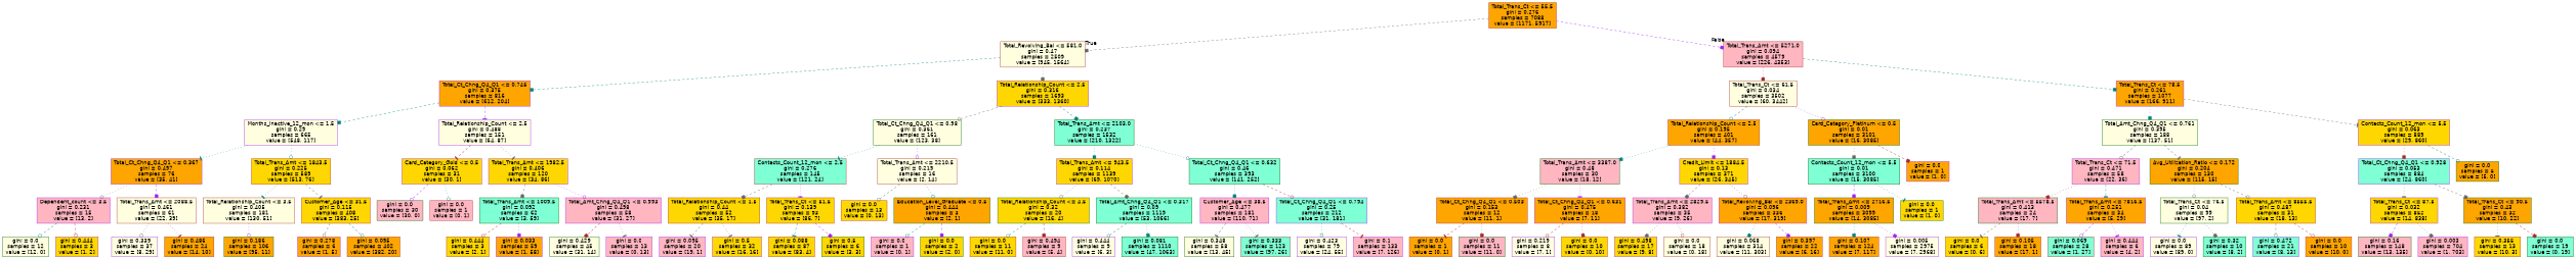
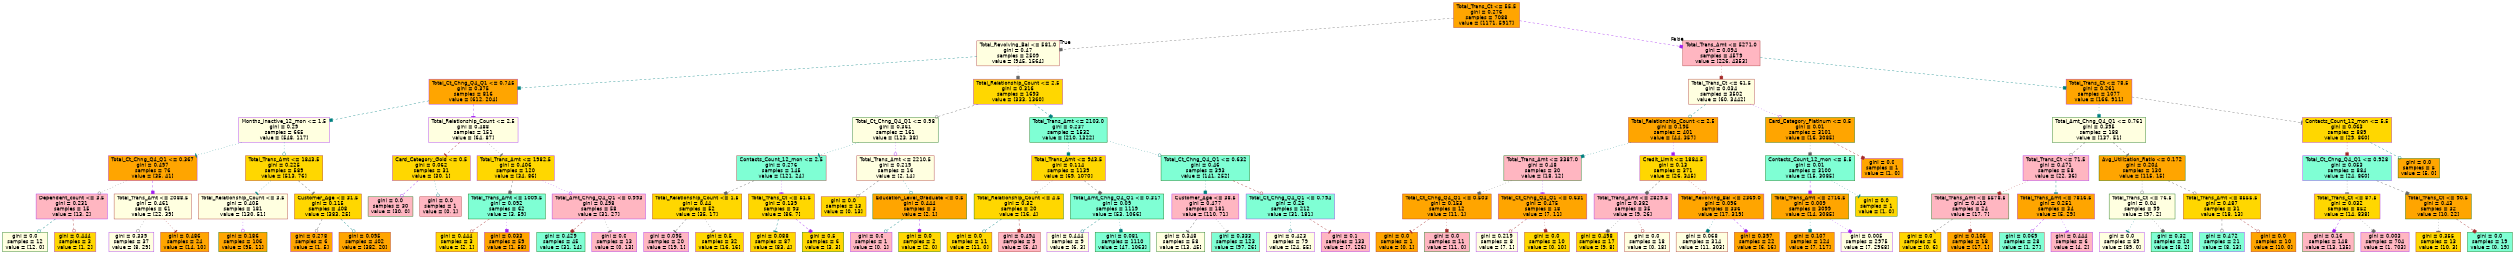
  digraph {
    node [color=purple fillcolor=orange fontname=helvetica shape=box style=filled]
    edge [arrowhead=box color=gray40 fontname=helvetica style=dashed]
    n1 [color=brown label="Total_Trans_Ct <= 55.5\ngini = 0.276\nsamples = 7088\nvalue = [1171, 5917]"]
    n2 [color=brown fillcolor=lightyellow label="Total_Revolving_Bal <= 581.0\ngini = 0.47\nsamples = 2509\nvalue = [945, 1564]"]
    n3 [color=brown fillcolor=lightpink label="Total_Trans_Amt <= 5271.0\ngini = 0.094\nsamples = 4579\nvalue = [226, 4353]"]
    n4 [label="Total_Ct_Chng_Q4_Q1 <= 0.745\ngini = 0.375\nsamples = 816\nvalue = [612, 204]"]
    n5 [fillcolor=gold label="Total_Relationship_Count <= 2.5\ngini = 0.316\nsamples = 1693\nvalue = [333, 1360]"]
    n6 [color=brown fillcolor=lightyellow label="Total_Trans_Ct <= 61.5\ngini = 0.034\nsamples = 3502\nvalue = [60, 3442]"]
    n7 [label="Total_Trans_Ct <= 78.5\ngini = 0.261\nsamples = 1077\nvalue = [166, 911]"]
    n8 [fillcolor=lightyellow label="Months_Inactive_12_mon <= 1.5\ngini = 0.29\nsamples = 665\nvalue = [548, 117]"]
    n9 [fillcolor=lightyellow label="Total_Relationship_Count <= 2.5\ngini = 0.488\nsamples = 151\nvalue = [64, 87]"]
    n10 [color=darkgreen fillcolor=lightyellow label="Total_Ct_Chng_Q4_Q1 <= 0.98\ngini = 0.361\nsamples = 161\nvalue = [123, 38]"]
    n11 [color=darkgreen fillcolor=aquamarine label="Total_Trans_Amt <= 2103.0\ngini = 0.237\nsamples = 1532\nvalue = [210, 1322]"]
    n12 [label="Total_Ct_Chng_Q4_Q1 <= 0.367\ngini = 0.497\nsamples = 76\nvalue = [35, 41]"]
    n13 [color=brown fillcolor=gold label="Total_Trans_Amt <= 1843.5\ngini = 0.225\nsamples = 589\nvalue = [513, 76]"]
    n14 [fillcolor=gold label="Card_Category_Gold <= 0.5\ngini = 0.062\nsamples = 31\nvalue = [30, 1]"]
    n15 [fillcolor=gold label="Total_Trans_Amt <= 1982.5\ngini = 0.406\nsamples = 120\nvalue = [34, 86]"]
    n16 [fillcolor=lightpink label="Dependent_count <= 3.5\ngini = 0.231\nsamples = 15\nvalue = [13, 2]"]
    n17 [color=brown fillcolor=lightyellow label="Total_Trans_Amt <= 2088.5\ngini = 0.461\nsamples = 61\nvalue = [22, 39]"]
    n18 [color=brown fillcolor=lightyellow label="Total_Relationship_Count <= 3.5\ngini = 0.405\nsamples = 181\nvalue = [130, 51]"]
    n19 [color=brown fillcolor=gold label="Customer_Age <= 31.5\ngini = 0.115\nsamples = 408\nvalue = [383, 25]"]
    n20 [color=darkgreen fillcolor=lightyellow label="gini = 0.0\nsamples = 12\nvalue = [12, 0]"]
    n21 [fillcolor=gold label="gini = 0.444\nsamples = 3\nvalue = [1, 2]"]
    n22 [fillcolor=lightyellow label="gini = 0.339\nsamples = 37\nvalue = [8, 29]"]
    n23 [color=brown label="gini = 0.486\nsamples = 24\nvalue = [14, 10]"]
    n24 [color=darkgreen label="gini = 0.186\nsamples = 106\nvalue = [95, 11]"]
    n25 [label="gini = 0.278\nsamples = 6\nvalue = [1, 5]"]
    n26 [color=brown label="gini = 0.095\nsamples = 402\nvalue = [382, 20]"]
    n27 [color=darkgreen fillcolor=lightpink label="gini = 0.0\nsamples = 30\nvalue = [30, 0]"]
    n28 [color=brown fillcolor=lightpink label="gini = 0.0\nsamples = 1\nvalue = [0, 1]"]
    n29 [color=darkgreen fillcolor=aquamarine label="Total_Trans_Amt <= 1009.5\ngini = 0.092\nsamples = 62\nvalue = [3, 59]"]
    n30 [fillcolor=lightpink label="Total_Amt_Chng_Q4_Q1 <= 0.993\ngini = 0.498\nsamples = 58\nvalue = [31, 27]"]
    n31 [color=brown fillcolor=gold label="gini = 0.444\nsamples = 3\nvalue = [2, 1]"]
    n32 [label="gini = 0.033\nsamples = 59\nvalue = [1, 58]"]
-   n33 [color=darkgreen fillcolor=lightyellow label="gini = 0.429\nsamples = 45\nvalue = [31, 14]"]
+   n33 [color=darkgreen fillcolor=aquamarine label="gini = 0.429\nsamples = 45\nvalue = [31, 14]"]
    n34 [fillcolor=lightpink label="gini = 0.0\nsamples = 13\nvalue = [0, 13]"]
    n35 [color=brown fillcolor=aquamarine label="Contacts_Count_12_mon <= 2.5\ngini = 0.276\nsamples = 145\nvalue = [121, 24]"]
    n36 [color=brown fillcolor=lightyellow label="Total_Trans_Amt <= 2210.5\ngini = 0.219\nsamples = 16\nvalue = [2, 14]"]
    n37 [fillcolor=gold label="Total_Trans_Amt <= 943.5\ngini = 0.114\nsamples = 1139\nvalue = [69, 1070]"]
    n38 [color=darkgreen fillcolor=aquamarine label="Total_Ct_Chng_Q4_Q1 <= 0.632\ngini = 0.46\nsamples = 393\nvalue = [141, 252]"]
    n39 [color=brown fillcolor=gold label="Total_Relationship_Count <= 1.5\ngini = 0.44\nsamples = 52\nvalue = [35, 17]"]
    n40 [color=brown fillcolor=gold label="Total_Trans_Ct <= 51.5\ngini = 0.139\nsamples = 93\nvalue = [86, 7]"]
    n41 [color=brown fillcolor=gold label="gini = 0.0\nsamples = 13\nvalue = [0, 13]"]
    n42 [color=darkgreen label="Education_Level_Graduate <= 0.5\ngini = 0.444\nsamples = 3\nvalue = [2, 1]"]
    n43 [fillcolor=lightpink label="gini = 0.095\nsamples = 20\nvalue = [19, 1]"]
    n44 [fillcolor=gold label="gini = 0.5\nsamples = 32\nvalue = [16, 16]"]
    n45 [color=brown fillcolor=gold label="gini = 0.088\nsamples = 87\nvalue = [83, 4]"]
    n46 [color=darkgreen fillcolor=gold label="gini = 0.5\nsamples = 6\nvalue = [3, 3]"]
    n47 [fillcolor=lightpink label="gini = 0.0\nsamples = 1\nvalue = [0, 1]"]
    n48 [color=darkgreen fillcolor=gold label="gini = 0.0\nsamples = 2\nvalue = [2, 0]"]
    n49 [color=darkgreen fillcolor=gold label="Total_Relationship_Count <= 4.5\ngini = 0.32\nsamples = 20\nvalue = [16, 4]"]
    n50 [color=darkgreen fillcolor=aquamarine label="Total_Amt_Chng_Q4_Q1 <= 0.317\ngini = 0.09\nsamples = 1119\nvalue = [53, 1066]"]
    n51 [fillcolor=lightpink label="Customer_Age <= 38.5\ngini = 0.477\nsamples = 181\nvalue = [110, 71]"]
    n52 [fillcolor=aquamarine label="Total_Ct_Chng_Q4_Q1 <= 0.794\ngini = 0.25\nsamples = 212\nvalue = [31, 181]"]
    n53 [color=brown fillcolor=gold label="gini = 0.0\nsamples = 11\nvalue = [11, 0]"]
    n54 [color=brown fillcolor=lightpink label="gini = 0.494\nsamples = 9\nvalue = [5, 4]"]
    n55 [fillcolor=lightyellow label="gini = 0.444\nsamples = 9\nvalue = [6, 3]"]
    n56 [color=darkgreen fillcolor=aquamarine label="gini = 0.081\nsamples = 1110\nvalue = [47, 1063]"]
    n57 [color=darkgreen fillcolor=lightyellow label="gini = 0.348\nsamples = 58\nvalue = [13, 45]"]
    n58 [color=brown fillcolor=aquamarine label="gini = 0.333\nsamples = 123\nvalue = [97, 26]"]
    n59 [fillcolor=lightyellow label="gini = 0.423\nsamples = 79\nvalue = [24, 55]"]
    n60 [fillcolor=lightpink label="gini = 0.1\nsamples = 133\nvalue = [7, 126]"]
    n61 [color=brown label="Total_Relationship_Count <= 2.5\ngini = 0.195\nsamples = 401\nvalue = [44, 357]"]
    n62 [color=darkgreen label="Card_Category_Platinum <= 0.5\ngini = 0.01\nsamples = 3101\nvalue = [16, 3085]"]
    n63 [color=darkgreen fillcolor=lightyellow label="Total_Amt_Chng_Q4_Q1 <= 0.761\ngini = 0.395\nsamples = 188\nvalue = [137, 51]"]
    n64 [fillcolor=gold label="Contacts_Count_12_mon <= 5.5\ngini = 0.063\nsamples = 889\nvalue = [29, 860]"]
    n65 [color=darkgreen fillcolor=lightpink label="Total_Trans_Amt <= 3387.0\ngini = 0.48\nsamples = 30\nvalue = [18, 12]"]
    n66 [fillcolor=gold label="Credit_Limit <= 1884.5\ngini = 0.13\nsamples = 371\nvalue = [26, 345]"]
    n67 [color=darkgreen fillcolor=aquamarine label="Contacts_Count_12_mon <= 5.5\ngini = 0.01\nsamples = 3100\nvalue = [15, 3085]"]
    n68 [label="gini = 0.0\nsamples = 1\nvalue = [1, 0]"]
    n69 [color=brown label="Total_Ct_Chng_Q4_Q1 <= 0.503\ngini = 0.153\nsamples = 12\nvalue = [11, 1]"]
    n70 [label="Total_Ct_Chng_Q4_Q1 <= 0.631\ngini = 0.475\nsamples = 18\nvalue = [7, 11]"]
    n71 [fillcolor=lightpink label="Total_Trans_Amt <= 2829.5\ngini = 0.382\nsamples = 35\nvalue = [9, 26]"]
    n72 [label="Total_Revolving_Bal <= 2369.0\ngini = 0.096\nsamples = 336\nvalue = [17, 319]"]
    n73 [color=brown label="gini = 0.0\nsamples = 1\nvalue = [0, 1]"]
    n74 [color=darkgreen fillcolor=lightpink label="gini = 0.0\nsamples = 11\nvalue = [11, 0]"]
    n75 [fillcolor=lightyellow label="gini = 0.219\nsamples = 8\nvalue = [7, 1]"]
    n76 [color=brown fillcolor=gold label="gini = 0.0\nsamples = 10\nvalue = [0, 10]"]
    n77 [fillcolor=gold label="gini = 0.498\nsamples = 17\nvalue = [9, 8]"]
    n78 [color=brown fillcolor=lightyellow label="gini = 0.0\nsamples = 18\nvalue = [0, 18]"]
    n79 [color=brown fillcolor=lightyellow label="gini = 0.068\nsamples = 314\nvalue = [11, 303]"]
    n80 [color=brown label="gini = 0.397\nsamples = 22\nvalue = [6, 16]"]
    n81 [color=darkgreen label="Total_Trans_Amt <= 2716.5\ngini = 0.009\nsamples = 3099\nvalue = [14, 3085]"]
    n82 [color=darkgreen fillcolor=gold label="gini = 0.0\nsamples = 1\nvalue = [1, 0]"]
    n83 [color=brown label="gini = 0.107\nsamples = 124\nvalue = [7, 117]"]
    n84 [fillcolor=lightyellow label="gini = 0.005\nsamples = 2975\nvalue = [7, 2968]"]
    n85 [fillcolor=lightpink label="Total_Trans_Ct <= 71.5\ngini = 0.471\nsamples = 58\nvalue = [22, 36]"]
    n86 [color=darkgreen label="Avg_Utilization_Ratio <= 0.172\ngini = 0.204\nsamples = 130\nvalue = [115, 15]"]
    n87 [fillcolor=aquamarine label="Total_Ct_Chng_Q4_Q1 <= 0.928\ngini = 0.053\nsamples = 884\nvalue = [24, 860]"]
    n88 [color=darkgreen label="gini = 0.0\nsamples = 5\nvalue = [5, 0]"]
    n89 [color=darkgreen fillcolor=lightpink label="Total_Trans_Amt <= 5578.5\ngini = 0.413\nsamples = 24\nvalue = [17, 7]"]
    n90 [label="Total_Trans_Amt <= 7816.5\ngini = 0.251\nsamples = 34\nvalue = [5, 29]"]
    n91 [color=darkgreen fillcolor=lightyellow label="Total_Trans_Ct <= 76.5\ngini = 0.04\nsamples = 99\nvalue = [97, 2]"]
    n92 [color=brown fillcolor=gold label="Total_Trans_Amt <= 8555.5\ngini = 0.487\nsamples = 31\nvalue = [18, 13]"]
    n93 [color=brown fillcolor=gold label="gini = 0.0\nsamples = 6\nvalue = [0, 6]"]
    n94 [color=brown label="gini = 0.105\nsamples = 18\nvalue = [17, 1]"]
    n95 [color=brown fillcolor=aquamarine label="gini = 0.069\nsamples = 28\nvalue = [1, 27]"]
    n96 [fillcolor=lightpink label="gini = 0.444\nsamples = 6\nvalue = [4, 2]"]
    n97 [fillcolor=lightyellow label="gini = 0.0\nsamples = 89\nvalue = [89, 0]"]
    n98 [color=darkgreen fillcolor=aquamarine label="gini = 0.32\nsamples = 10\nvalue = [8, 2]"]
    n99 [fillcolor=aquamarine label="gini = 0.472\nsamples = 21\nvalue = [8, 13]"]
    n100 [color=brown label="gini = 0.0\nsamples = 10\nvalue = [10, 0]"]
    n101 [fillcolor=gold label="Total_Trans_Ct <= 87.5\ngini = 0.032\nsamples = 852\nvalue = [14, 838]"]
    n102 [color=darkgreen label="Total_Trans_Ct <= 90.5\ngini = 0.43\nsamples = 32\nvalue = [10, 22]"]
    n103 [color=darkgreen fillcolor=lightpink label="gini = 0.16\nsamples = 148\nvalue = [13, 135]"]
    n104 [fillcolor=lightpink label="gini = 0.003\nsamples = 704\nvalue = [1, 703]"]
    n105 [color=brown fillcolor=gold label="gini = 0.355\nsamples = 13\nvalue = [10, 3]"]
    n106 [color=darkgreen fillcolor=aquamarine label="gini = 0.0\nsamples = 19\nvalue = [0, 19]"]
    n1 -> n2 [headlabel=True labelangle=45 labeldistance=2.5]
    n1 -> n3 [color=purple headlabel=False labelangle=-45 labeldistance=2.5]
    n2 -> n4 [color=teal]
    n2 -> n5 [style=dotted]
    n3 -> n6 [color=brown style=dotted]
    n3 -> n7 [color=teal]
    n4 -> n8 [color=teal]
    n4 -> n9 [arrowhead=tee color=purple]
    n5 -> n10 [arrowhead=odot]
    n5 -> n11 [color=teal]
    n6 -> n61 [arrowhead=odot color=teal]
    n6 -> n62 [arrowhead=odot color=purple style=dotted]
    n7 -> n63 [color=teal style=dotted]
    n7 -> n64 [arrowhead=tee]
    n8 -> n12 [arrowhead=tee color=teal style=dotted]
    n8 -> n13 [arrowhead=odot color=teal style=dotted]
    n9 -> n14 [arrowhead=tee color=brown]
    n9 -> n15 [arrowhead=tee style=dotted]
    n10 -> n35 [arrowhead=tee color=teal style=dotted]
    n10 -> n36 [arrowhead=odot color=purple style=dotted]
    n11 -> n37 [color=teal style=dotted]
    n11 -> n38 [arrowhead=odot color=teal style=dotted]
    n12 -> n16 [arrowhead=odot style=dotted]
    n12 -> n17 [color=purple]
    n13 -> n18 [arrowhead=tee color=teal style=dotted]
    n13 -> n19 [arrowhead=tee]
    n14 -> n27 [arrowhead=odot color=purple]
    n14 -> n28 [arrowhead=odot color=teal style=dotted]
    n15 -> n29
    n15 -> n30 [arrowhead=odot color=purple style=dotted]
    n16 -> n20 [arrowhead=odot color=teal]
    n16 -> n21 [arrowhead=odot color=brown]
    n17 -> n22 [arrowhead=odot style=dotted]
    n17 -> n23 [arrowhead=tee color=brown style=dotted]
    n18 -> n24 [arrowhead=odot color=purple style=dotted]
    n19 -> n25 [arrowhead=odot]
    n19 -> n26 [arrowhead=odot color=teal]
    n29 -> n31 [arrowhead=odot color=brown]
    n29 -> n32 [color=purple style=dotted]
    n30 -> n33 [color=brown]
    n30 -> n34 [arrowhead=tee style=dotted]
    n35 -> n39
    n35 -> n40 [arrowhead=tee color=purple style=dotted]
    n36 -> n41 [arrowhead=odot]
    n36 -> n42 [arrowhead=odot color=teal style=dotted]
    n37 -> n49 [arrowhead=odot style=dotted]
    n37 -> n50
    n38 -> n51 [color=teal style=dotted]
    n38 -> n52 [arrowhead=odot color=brown]
    n39 -> n43 [arrowhead=tee]
    n39 -> n44 [arrowhead=tee style=dotted]
    n40 -> n45 [arrowhead=tee color=teal]
    n40 -> n46 [color=purple]
    n42 -> n47 [arrowhead=odot color=teal]
    n42 -> n48 [color=purple]
    n49 -> n53 [arrowhead=odot color=teal]
    n49 -> n54 [color=brown]
    n50 -> n55 [arrowhead=odot color=teal]
    n50 -> n56 [color=teal style=dotted]
    n51 -> n57 [arrowhead=tee]
    n51 -> n58 [arrowhead=tee style=dotted]
    n52 -> n59 [arrowhead=odot color=teal style=dotted]
    n52 -> n60 [arrowhead=tee color=brown]
    n61 -> n65 [color=teal style=dotted]
    n61 -> n66 [color=purple style=dotted]
    n62 -> n67 [style=dotted]
    n62 -> n68 [color=brown]
    n63 -> n85 [arrowhead=odot]
    n63 -> n86 [arrowhead=tee]
    n64 -> n87 [color=brown style=dotted]
    n64 -> n88 [arrowhead=odot color=teal]
    n65 -> n69 [style=dotted]
    n65 -> n70 [arrowhead=tee color=purple style=dotted]
    n66 -> n71
    n66 -> n72 [arrowhead=odot color=brown style=dotted]
    n67 -> n81 [color=purple]
    n67 -> n82 [arrowhead=tee color=teal style=dotted]
    n69 -> n73 [arrowhead=tee color=brown]
    n69 -> n74 [color=brown style=dotted]
    n70 -> n75 [arrowhead=odot color=brown]
    n70 -> n76 [color=brown style=dotted]
    n71 -> n77 [style=dotted]
    n71 -> n78 [arrowhead=odot color=brown style=dotted]
    n72 -> n79 [color=teal style=dotted]
    n72 -> n80 [color=purple]
    n81 -> n83 [color=teal style=dotted]
    n81 -> n84 [color=purple style=dotted]
    n85 -> n89 [color=brown style=dotted]
    n85 -> n90 [arrowhead=tee color=teal]
    n86 -> n91 [arrowhead=odot style=dotted]
    n86 -> n92 [arrowhead=odot]
    n87 -> n101 [arrowhead=tee style=dotted]
    n87 -> n102
    n89 -> n93 [arrowhead=tee]
    n89 -> n94 [color=brown style=dotted]
    n90 -> n95 [arrowhead=odot color=purple]
    n90 -> n96 [arrowhead=tee color=purple style=dotted]
    n91 -> n97 [arrowhead=tee color=teal style=dotted]
    n91 -> n98 [style=dotted]
    n92 -> n99 [arrowhead=odot]
    n92 -> n100 [arrowhead=odot color=brown]
    n101 -> n103 [color=purple]
    n101 -> n104 [style=dotted]
    n102 -> n105 [arrowhead=tee style=dotted]
    n102 -> n106 [color=brown]
  }
